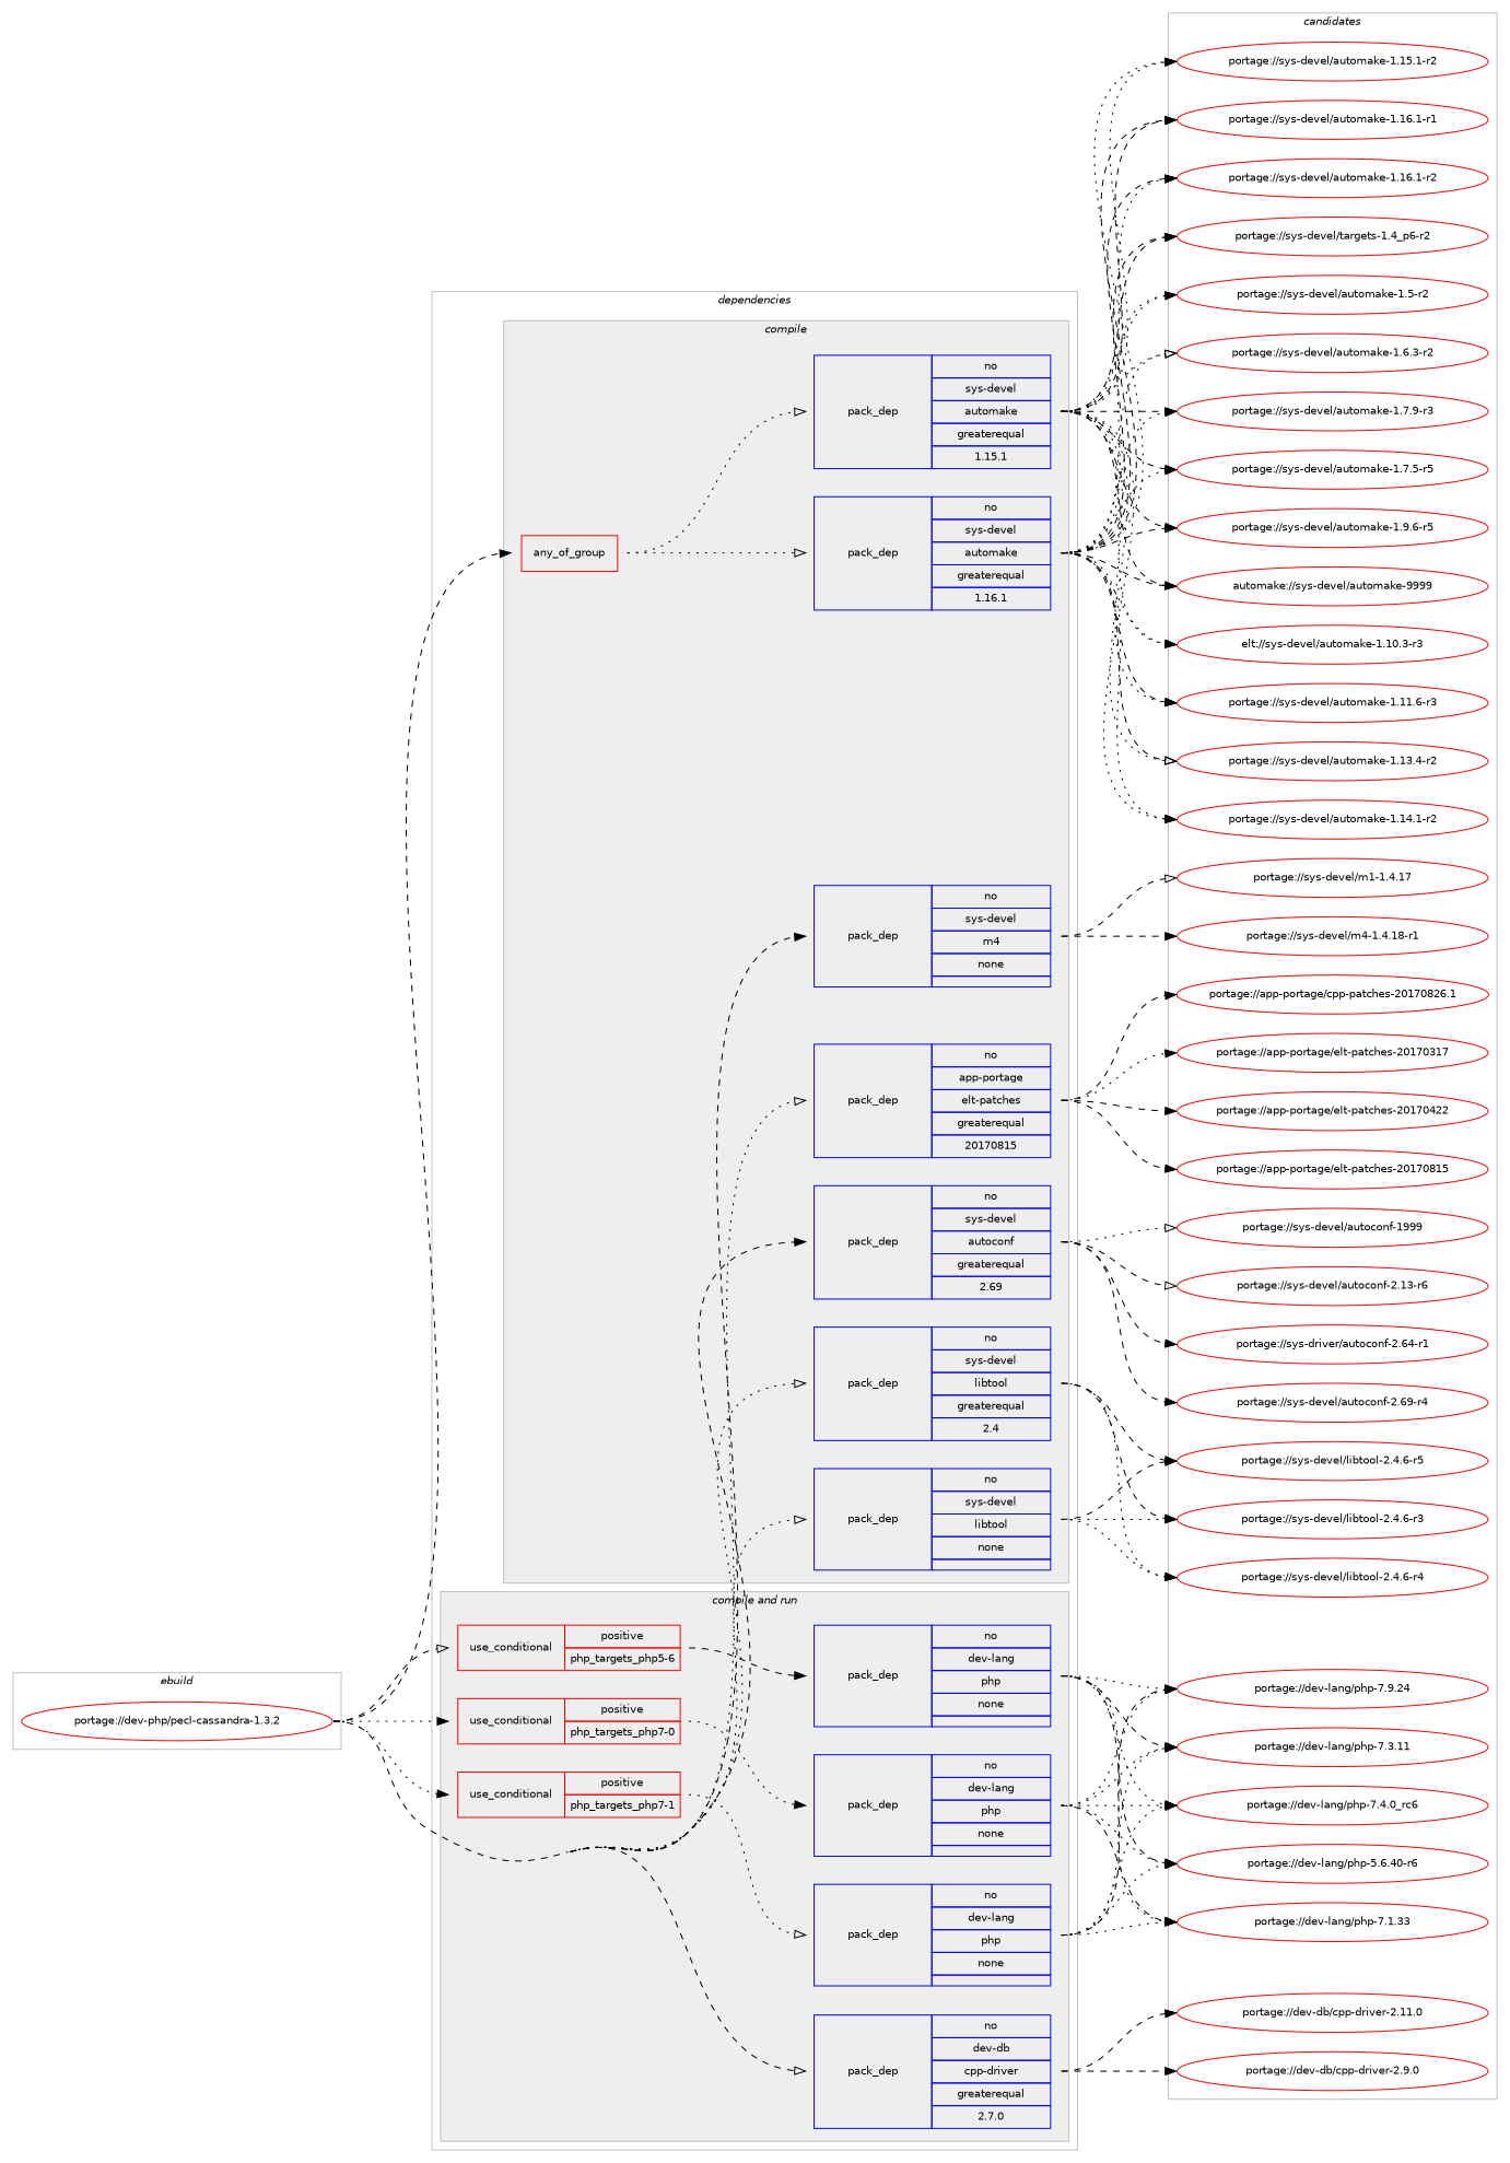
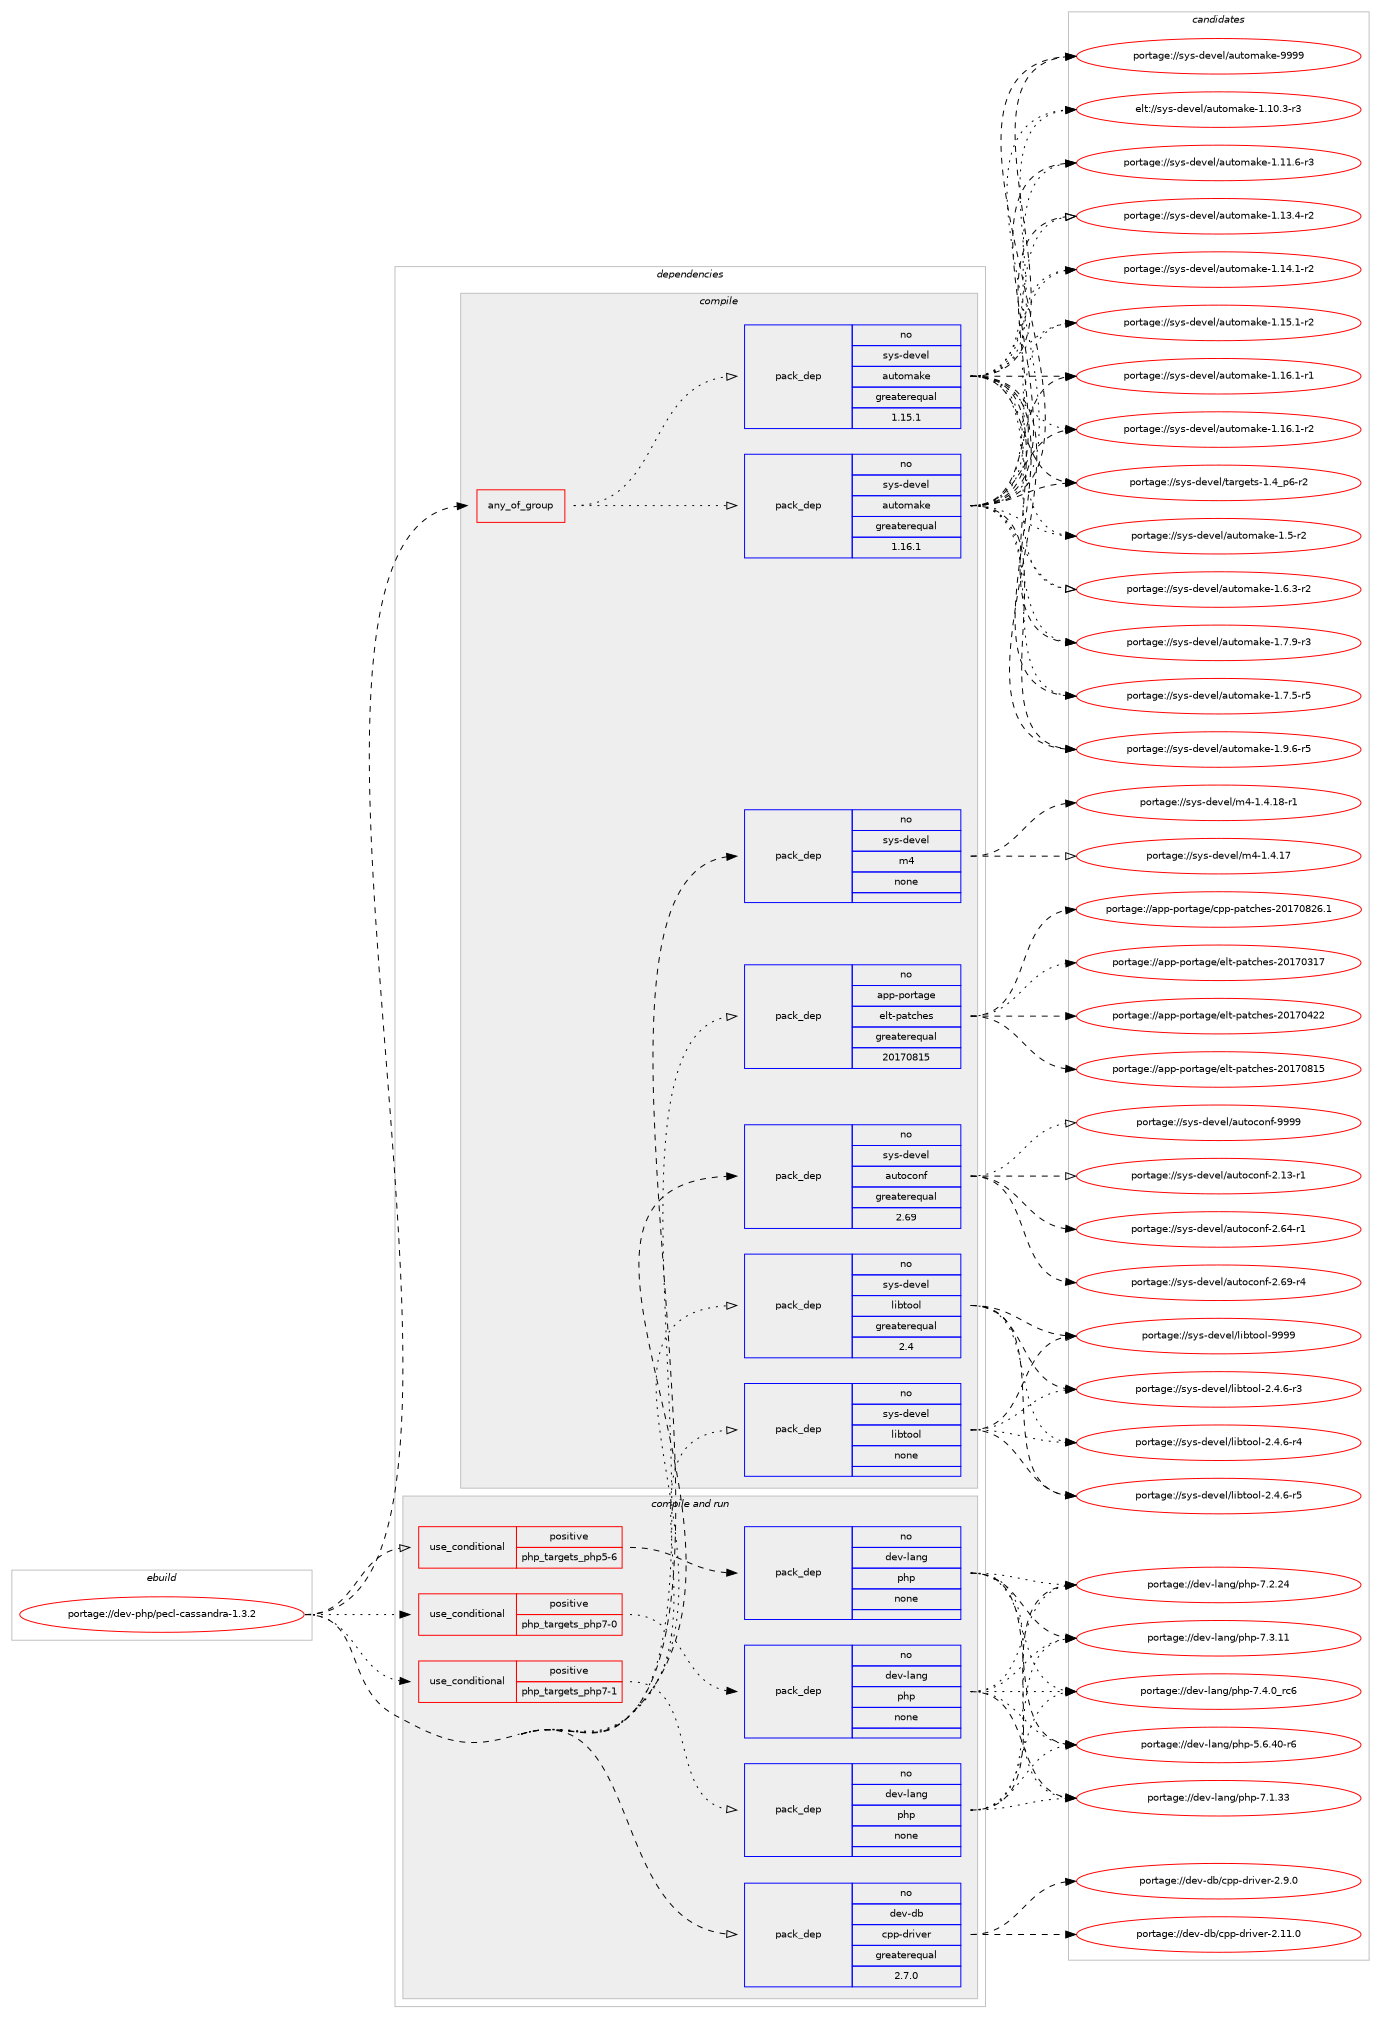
  digraph {
    compound=true
    concentrate=true
    fontname=Helvetica
    fontsize=10
    newrank=true
    rankdir=LR
    ranksep=1.5
    node [color=red fontname=Helvetica fontsize=10]
    edge [arrowhead=normal headport=w style=dotted tailport=e weight=100]
    n1 [label="portage://dev-php/pecl-cassandra-1.3.2" width=4]
    n2 [color=blue label=<<TABLE BORDER="0" CELLBORDER="1" CELLSPACING="0" CELLPADDING="4" WIDTH="220"><TR><TD ROWSPAN="6" CELLPADDING="30">pack_dep</TD></TR><TR><TD WIDTH="110">no</TD></TR><TR><TD>sys-devel</TD></TR><TR><TD>automake</TD></TR><TR><TD>greaterequal</TD></TR><TR><TD>1.16.1</TD></TR></TABLE>> shape=none]
    n3 [color=blue label=<<TABLE BORDER="0" CELLBORDER="1" CELLSPACING="0" CELLPADDING="4" WIDTH="220"><TR><TD ROWSPAN="6" CELLPADDING="30">pack_dep</TD></TR><TR><TD WIDTH="110">no</TD></TR><TR><TD>sys-devel</TD></TR><TR><TD>automake</TD></TR><TR><TD>greaterequal</TD></TR><TR><TD>1.15.1</TD></TR></TABLE>> shape=none]
    n4 [label=<<TABLE BORDER="0" CELLBORDER="1" CELLSPACING="0" CELLPADDING="4"><TR><TD CELLPADDING="10">any_of_group</TD></TR></TABLE>> shape=none]
    n5 [color=blue label=<<TABLE BORDER="0" CELLBORDER="1" CELLSPACING="0" CELLPADDING="4" WIDTH="220"><TR><TD ROWSPAN="6" CELLPADDING="30">pack_dep</TD></TR><TR><TD WIDTH="110">no</TD></TR><TR><TD>app-portage</TD></TR><TR><TD>elt-patches</TD></TR><TR><TD>greaterequal</TD></TR><TR><TD>20170815</TD></TR></TABLE>> shape=none]
    n6 [color=blue label=<<TABLE BORDER="0" CELLBORDER="1" CELLSPACING="0" CELLPADDING="4" WIDTH="220"><TR><TD ROWSPAN="6" CELLPADDING="30">pack_dep</TD></TR><TR><TD WIDTH="110">no</TD></TR><TR><TD>sys-devel</TD></TR><TR><TD>autoconf</TD></TR><TR><TD>greaterequal</TD></TR><TR><TD>2.69</TD></TR></TABLE>> shape=none]
    n7 [color=blue label=<<TABLE BORDER="0" CELLBORDER="1" CELLSPACING="0" CELLPADDING="4" WIDTH="220"><TR><TD ROWSPAN="6" CELLPADDING="30">pack_dep</TD></TR><TR><TD WIDTH="110">no</TD></TR><TR><TD>sys-devel</TD></TR><TR><TD>libtool</TD></TR><TR><TD>greaterequal</TD></TR><TR><TD>2.4</TD></TR></TABLE>> shape=none]
    n8 [color=blue label=<<TABLE BORDER="0" CELLBORDER="1" CELLSPACING="0" CELLPADDING="4" WIDTH="220"><TR><TD ROWSPAN="6" CELLPADDING="30">pack_dep</TD></TR><TR><TD WIDTH="110">no</TD></TR><TR><TD>sys-devel</TD></TR><TR><TD>libtool</TD></TR><TR><TD>none</TD></TR><TR><TD></TD></TR></TABLE>> shape=none]
    n9 [color=blue label=<<TABLE BORDER="0" CELLBORDER="1" CELLSPACING="0" CELLPADDING="4" WIDTH="220"><TR><TD ROWSPAN="6" CELLPADDING="30">pack_dep</TD></TR><TR><TD WIDTH="110">no</TD></TR><TR><TD>sys-devel</TD></TR><TR><TD>m4</TD></TR><TR><TD>none</TD></TR><TR><TD></TD></TR></TABLE>> shape=none]
    n10 [color=blue label=<<TABLE BORDER="0" CELLBORDER="1" CELLSPACING="0" CELLPADDING="4" WIDTH="220"><TR><TD ROWSPAN="6" CELLPADDING="30">pack_dep</TD></TR><TR><TD WIDTH="110">no</TD></TR><TR><TD>dev-lang</TD></TR><TR><TD>php</TD></TR><TR><TD>none</TD></TR><TR><TD></TD></TR></TABLE>> shape=none]
    n11 [label=<<TABLE BORDER="0" CELLBORDER="1" CELLSPACING="0" CELLPADDING="4"><TR><TD ROWSPAN="3" CELLPADDING="10">use_conditional</TD></TR><TR><TD>positive</TD></TR><TR><TD>php_targets_php5-6</TD></TR></TABLE>> shape=none]
    n12 [color=blue label=<<TABLE BORDER="0" CELLBORDER="1" CELLSPACING="0" CELLPADDING="4" WIDTH="220"><TR><TD ROWSPAN="6" CELLPADDING="30">pack_dep</TD></TR><TR><TD WIDTH="110">no</TD></TR><TR><TD>dev-lang</TD></TR><TR><TD>php</TD></TR><TR><TD>none</TD></TR><TR><TD></TD></TR></TABLE>> shape=none]
    n13 [label=<<TABLE BORDER="0" CELLBORDER="1" CELLSPACING="0" CELLPADDING="4"><TR><TD ROWSPAN="3" CELLPADDING="10">use_conditional</TD></TR><TR><TD>positive</TD></TR><TR><TD>php_targets_php7-0</TD></TR></TABLE>> shape=none]
    n14 [color=blue label=<<TABLE BORDER="0" CELLBORDER="1" CELLSPACING="0" CELLPADDING="4" WIDTH="220"><TR><TD ROWSPAN="6" CELLPADDING="30">pack_dep</TD></TR><TR><TD WIDTH="110">no</TD></TR><TR><TD>dev-lang</TD></TR><TR><TD>php</TD></TR><TR><TD>none</TD></TR><TR><TD></TD></TR></TABLE>> shape=none]
    n15 [label=<<TABLE BORDER="0" CELLBORDER="1" CELLSPACING="0" CELLPADDING="4"><TR><TD ROWSPAN="3" CELLPADDING="10">use_conditional</TD></TR><TR><TD>positive</TD></TR><TR><TD>php_targets_php7-1</TD></TR></TABLE>> shape=none]
    n16 [color=blue label=<<TABLE BORDER="0" CELLBORDER="1" CELLSPACING="0" CELLPADDING="4" WIDTH="220"><TR><TD ROWSPAN="6" CELLPADDING="30">pack_dep</TD></TR><TR><TD WIDTH="110">no</TD></TR><TR><TD>dev-db</TD></TR><TR><TD>cpp-driver</TD></TR><TR><TD>greaterequal</TD></TR><TR><TD>2.7.0</TD></TR></TABLE>> shape=none]
    n17 [label="elt://sys-devel/automake-1.10.3-r3" width=4]
    n18 [label="portage://sys-devel/automake-1.11.6-r3" width=4]
    n19 [label="portage://sys-devel/automake-1.13.4-r2" width=4]
    n20 [label="portage://sys-devel/automake-1.14.1-r2" width=4]
    n21 [label="portage://sys-devel/automake-1.15.1-r2" width=4]
    n22 [label="portage://sys-devel/automake-1.16.1-r1" width=4]
    n23 [label="portage://sys-devel/automake-1.16.1-r2" width=4]
    n24 [label="portage://sys-devel/targets-1.4_p6-r2" width=4]
    n25 [label="portage://sys-devel/automake-1.5-r2" width=4]
    n26 [label="portage://sys-devel/automake-1.6.3-r2" width=4]
    n27 [label="portage://sys-devel/automake-1.7.9-r3" width=4]
    n28 [label="portage://sys-devel/automake-1.7.5-r5" width=4]
    n29 [label="portage://sys-devel/automake-1.9.6-r5" width=4]
-   n30 [label="automake://sys-devel/automake-9999" width=4]
+   n30 [label="portage://sys-devel/automake-9999" width=4]
    n31 [label="portage://sys-devel/libtool-2.4.6-r3" width=4]
    n32 [label="portage://sys-devel/libtool-2.4.6-r4" width=4]
    n33 [label="portage://sys-devel/libtool-2.4.6-r5" width=4]
+   n34 [label="portage://sys-devel/libtool-9999" width=4]
    n35 [label="portage://app-portage/elt-patches-20170317" width=4]
    n36 [label="portage://app-portage/elt-patches-20170422" width=4]
    n37 [label="portage://app-portage/elt-patches-20170815" width=4]
    n38 [label="portage://app-portage/cpp-patches-20170826.1" width=4]
-   n39 [label="portage://sys-devel/autoconf-2.13-r6" width=4]
-   n40 [label="portage://sys-driver/autoconf-2.64-r1" width=4]
+   n39 [label="portage://sys-devel/autoconf-2.13-r1" width=4]
+   n40 [label="portage://sys-devel/autoconf-2.64-r1" width=4]
    n41 [label="portage://sys-devel/autoconf-2.69-r4" width=4]
-   n42 [label="portage://sys-devel/autoconf-1999" width=4]
-   n43 [label="portage://sys-devel/m1-1.4.17" width=4]
+   n42 [label="portage://sys-devel/autoconf-9999" width=4]
+   n43 [label="portage://sys-devel/m4-1.4.17" width=4]
    n44 [label="portage://sys-devel/m4-1.4.18-r1" width=4]
    n45 [label="portage://dev-lang/php-5.6.40-r6" width=4]
    n46 [label="portage://dev-lang/php-7.1.33" width=4]
-   n47 [label="portage://dev-lang/php-7.9.24" width=4]
+   n47 [label="portage://dev-lang/php-7.2.24" width=4]
    n48 [label="portage://dev-lang/php-7.3.11" width=4]
    n49 [label="portage://dev-lang/php-7.4.0_rc6" width=4]
    n50 [label="portage://dev-db/cpp-driver-2.11.0" width=4]
    n51 [label="portage://dev-db/cpp-driver-2.9.0" width=4]
    subgraph cluster_1 {
      color=gray
      label=<<i>ebuild</i>>
      rank=same
      n1
    }
    subgraph cluster_2 {
      color=gray
      label=<<i>dependencies</i>>
      subgraph cluster_3 {
        color=gray
        fillcolor="#eeeeee"
        label=<<i>compile</i>>
        style=filled
        subgraph sub_4 {
          color=gray
          fillcolor="#eeeeee"
          label=<<i>compile</i>>
          style=filled
          n4
          subgraph sub_5 {
            color=gray
            fillcolor="#eeeeee"
            label=<<i>compile</i>>
            style=filled
            n2
          }
          subgraph sub_6 {
            color=gray
            fillcolor="#eeeeee"
            label=<<i>compile</i>>
            style=filled
            n3
          }
        }
        subgraph sub_7 {
          color=gray
          fillcolor="#eeeeee"
          label=<<i>compile</i>>
          style=filled
          n5
        }
        subgraph sub_8 {
          color=gray
          fillcolor="#eeeeee"
          label=<<i>compile</i>>
          style=filled
          n6
        }
        subgraph sub_9 {
          color=gray
          fillcolor="#eeeeee"
          label=<<i>compile</i>>
          style=filled
          n7
        }
        subgraph sub_10 {
          color=gray
          fillcolor="#eeeeee"
          label=<<i>compile</i>>
          style=filled
          n8
        }
        subgraph sub_11 {
          color=gray
          fillcolor="#eeeeee"
          label=<<i>compile</i>>
          style=filled
          n9
        }
      }
      subgraph cluster_12 {
        color=gray
        fillcolor="#eeeeee"
        label=<<i>compile and run</i>>
        style=filled
        subgraph sub_13 {
          color=gray
          fillcolor="#eeeeee"
          label=<<i>compile and run</i>>
          style=filled
          n11
          subgraph sub_14 {
            color=gray
            fillcolor="#eeeeee"
            label=<<i>compile and run</i>>
            style=filled
            n10
          }
        }
        subgraph sub_15 {
          color=gray
          fillcolor="#eeeeee"
          label=<<i>compile and run</i>>
          style=filled
          n13
          subgraph sub_16 {
            color=gray
            fillcolor="#eeeeee"
            label=<<i>compile and run</i>>
            style=filled
            n12
          }
        }
        subgraph sub_17 {
          color=gray
          fillcolor="#eeeeee"
          label=<<i>compile and run</i>>
          style=filled
          n15
          subgraph sub_18 {
            color=gray
            fillcolor="#eeeeee"
            label=<<i>compile and run</i>>
            style=filled
            n14
          }
        }
        subgraph sub_19 {
          color=gray
          fillcolor="#eeeeee"
          label=<<i>compile and run</i>>
          style=filled
          n16
        }
      }
      subgraph cluster_20 {
        color=gray
        fillcolor="#eeeeee"
        label=<<i>run</i>>
        style=filled
      }
    }
    subgraph cluster_21 {
      color=gray
      label=<<i>candidates</i>>
      rank=same
      subgraph sub_22 {
        color=black
        label=<<i>candidates</i>>
        nodesep=1
        rank=same
        n17
        n18
        n19
        n20
        n21
        n22
        n23
        n24
        n25
        n26
        n27
        n28
        n29
        n30
      }
      subgraph sub_23 {
        color=black
        label=<<i>candidates</i>>
        nodesep=1
        rank=same
        n17
        n18
        n19
        n20
        n21
        n22
        n23
        n24
        n25
        n26
        n27
        n28
        n29
        n30
      }
      subgraph sub_24 {
        color=black
        label=<<i>candidates</i>>
        nodesep=1
        rank=same
        n31
        n32
        n33
+       n34
      }
      subgraph sub_25 {
        color=black
        label=<<i>candidates</i>>
        nodesep=1
        rank=same
        n35
        n36
        n37
        n38
      }
      subgraph sub_26 {
        color=black
        label=<<i>candidates</i>>
        nodesep=1
        rank=same
        n39
        n40
        n41
        n42
      }
      subgraph sub_27 {
        color=black
        label=<<i>candidates</i>>
        nodesep=1
        rank=same
        n31
        n32
        n33
+       n34
      }
      subgraph sub_28 {
        color=black
        label=<<i>candidates</i>>
        nodesep=1
        rank=same
        n43
        n44
      }
      subgraph sub_29 {
        color=black
        label=<<i>candidates</i>>
        nodesep=1
        rank=same
        n45
        n46
        n47
        n48
        n49
      }
      subgraph sub_30 {
        color=black
        label=<<i>candidates</i>>
        nodesep=1
        rank=same
        n45
        n46
        n47
        n48
        n49
      }
      subgraph sub_31 {
        color=black
        label=<<i>candidates</i>>
        nodesep=1
        rank=same
        n45
        n46
        n47
        n48
        n49
      }
      subgraph sub_32 {
        color=black
        label=<<i>candidates</i>>
        nodesep=1
        rank=same
        n50
        n51
      }
    }
    n1 -> n4 [style=dashed weight=20]
    n1 -> n5 [arrowhead=onormal weight=20]
    n1 -> n6 [style=dashed weight=20]
    n1 -> n7 [arrowhead=onormal weight=20]
    n1 -> n8 [arrowhead=onormal weight=20]
    n1 -> n9 [style=dashed weight=20]
    n1 -> n11 [arrowhead=onormal style=dashed weight=20]
    n1 -> n13 [weight=20]
    n1 -> n15 [weight=20]
    n1 -> n16 [arrowhead=onormal style=dashed weight=20]
    n2 -> n17
    n2 -> n18 [style=dashed]
    n2 -> n19 [arrowhead=onormal style=dashed]
    n2 -> n20
    n2 -> n21 [arrowhead=onormal]
    n2 -> n22 [style=dashed]
    n2 -> n23 [style=dashed]
    n2 -> n24 [style=dashed]
    n2 -> n25 [arrowhead=onormal]
    n2 -> n26 [arrowhead=onormal]
    n2 -> n27
    n2 -> n28
    n2 -> n29 [arrowhead=onormal style=dashed]
    n2 -> n30 [style=dashed]
    n3 -> n17
    n3 -> n18
    n3 -> n19 [arrowhead=onormal]
    n3 -> n20
    n3 -> n21
    n3 -> n22 [style=dashed]
    n3 -> n23
    n3 -> n24 [style=dashed]
    n3 -> n25
    n3 -> n26 [arrowhead=onormal]
    n3 -> n27 [style=dashed]
    n3 -> n28 [style=dashed]
    n3 -> n29 [style=dashed]
    n3 -> n30 [arrowhead=onormal style=dashed]
    n4 -> n2 [arrowhead=onormal weight=20]
    n4 -> n3 [arrowhead=onormal weight=20]
    n5 -> n35
    n5 -> n36 [style=dashed]
    n5 -> n37 [style=dashed]
    n5 -> n38 [style=dashed]
    n6 -> n39 [arrowhead=onormal style=dashed]
    n6 -> n40 [style=dashed]
    n6 -> n41 [style=dashed]
    n6 -> n42 [arrowhead=onormal]
    n7 -> n31 [style=dashed]
    n7 -> n32
    n7 -> n33 [style=dashed]
+   n7 -> n34 [style=dashed]
    n8 -> n31
    n8 -> n32
    n8 -> n33 [style=dashed]
+   n8 -> n34 [arrowhead=onormal style=dashed]
    n9 -> n43 [arrowhead=onormal style=dashed]
    n9 -> n44 [style=dashed]
    n10 -> n45 [arrowhead=onormal style=dashed]
    n10 -> n46
    n10 -> n47 [arrowhead=onormal]
    n10 -> n48 [style=dashed]
    n10 -> n49
    n11 -> n10 [style=dashed weight=20]
    n12 -> n45
    n12 -> n46 [style=dashed]
    n12 -> n47
    n12 -> n48 [arrowhead=onormal]
    n12 -> n49 [arrowhead=onormal]
    n13 -> n12 [weight=20]
    n14 -> n45
    n14 -> n46
    n14 -> n47 [arrowhead=onormal style=dashed]
    n14 -> n48
    n14 -> n49
    n15 -> n14 [arrowhead=onormal weight=20]
    n16 -> n50 [style=dashed]
    n16 -> n51 [style=dashed]
  }
